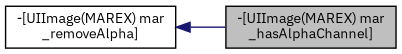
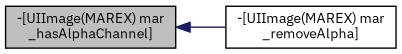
  digraph {
    rankdir=LR
    fontname="IBM Plex Sans"
    node [color=black fontname="IBM Plex Sans" fontsize=10 shape=record style=filled]
    n1 [fillcolor=grey75 fontcolor=black height=0.2 label="-[UIImage(MAREX) mar\l_hasAlphaChannel]" width=0.4]
    n2 [fillcolor=white height=0.2 label="-[UIImage(MAREX) mar\l_removeAlpha]" width=0.4]
-   n2 -> n1 [color=midnightblue dir=back fontname="IBM Plex Sans" fontsize=10 labelfontname=Helvetica labelfontsize=10 style=solid]
+   n1 -> n2 [color=midnightblue dir=back fontname="IBM Plex Sans" fontsize=10 labelfontname=Helvetica labelfontsize=10 style=solid]
  }
